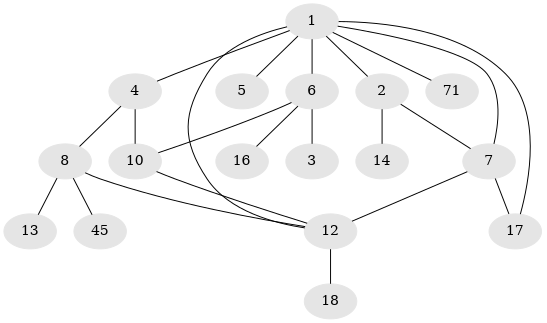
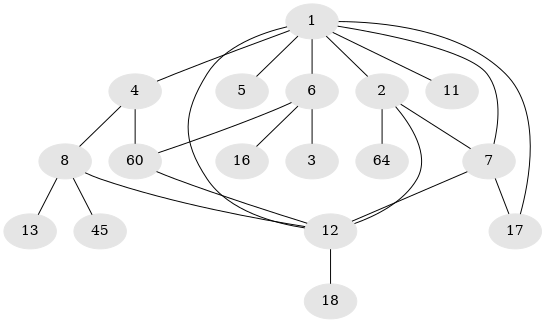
  graph {
    node [color=gray90 style=filled]
    edge [weight=1.0]
    1
    2
    4
    5
    6
    7
-   11 [label=71]
+   11
    12
    17
-   14
+   14 [label=64]
    8
-   10
+   10 [label=60]
    3
    16
    18
    13
    n17 [label=45]
    1 -- 2
    1 -- 4
    1 -- 5
    1 -- 6 [weight=9.0]
    1 -- 7
    1 -- 11
    1 -- 12
    1 -- 17
    2 -- 7
+   2 -- 12
    2 -- 14 [weight=4.0]
    4 -- 8
    4 -- 10
    6 -- 10
    6 -- 3
    6 -- 16
    7 -- 12 [weight=2.0]
    7 -- 17
    12 -- 18
    8 -- 12
    8 -- 13
    8 -- n17
    10 -- 12
  }
